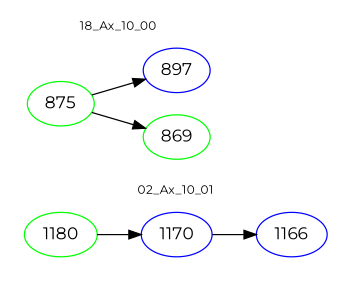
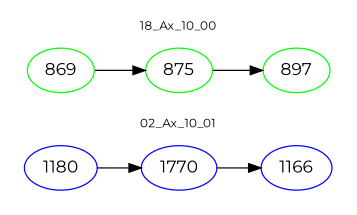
  digraph {
    fontname=Montserrat
    rankdir=LR
    node [color=green fontname=Montserrat]
    edge [color=black fontname=Montserrat]
-   n1 [label=1180]
-   n2 [color=blue label=1170]
+   n1 [color=blue label=1180]
+   n2 [color=blue label=1770]
    n3 [color=blue label=1166]
    n4 [label=869]
    n5 [label=875]
-   n6 [color=blue label=897]
+   n6 [label=897]
    subgraph cluster_1 {
      color=white
      fontsize=10
      label="02_Ax_10_01"
      n1
      n2
      n3
    }
    subgraph cluster_2 {
      color=white
      fontsize=10
      label="18_Ax_10_00"
      n4
      n5
      n6
    }
    n1 -> n2
    n2 -> n3
-   n5 -> n4
+   n4 -> n5
    n5 -> n6
  }
